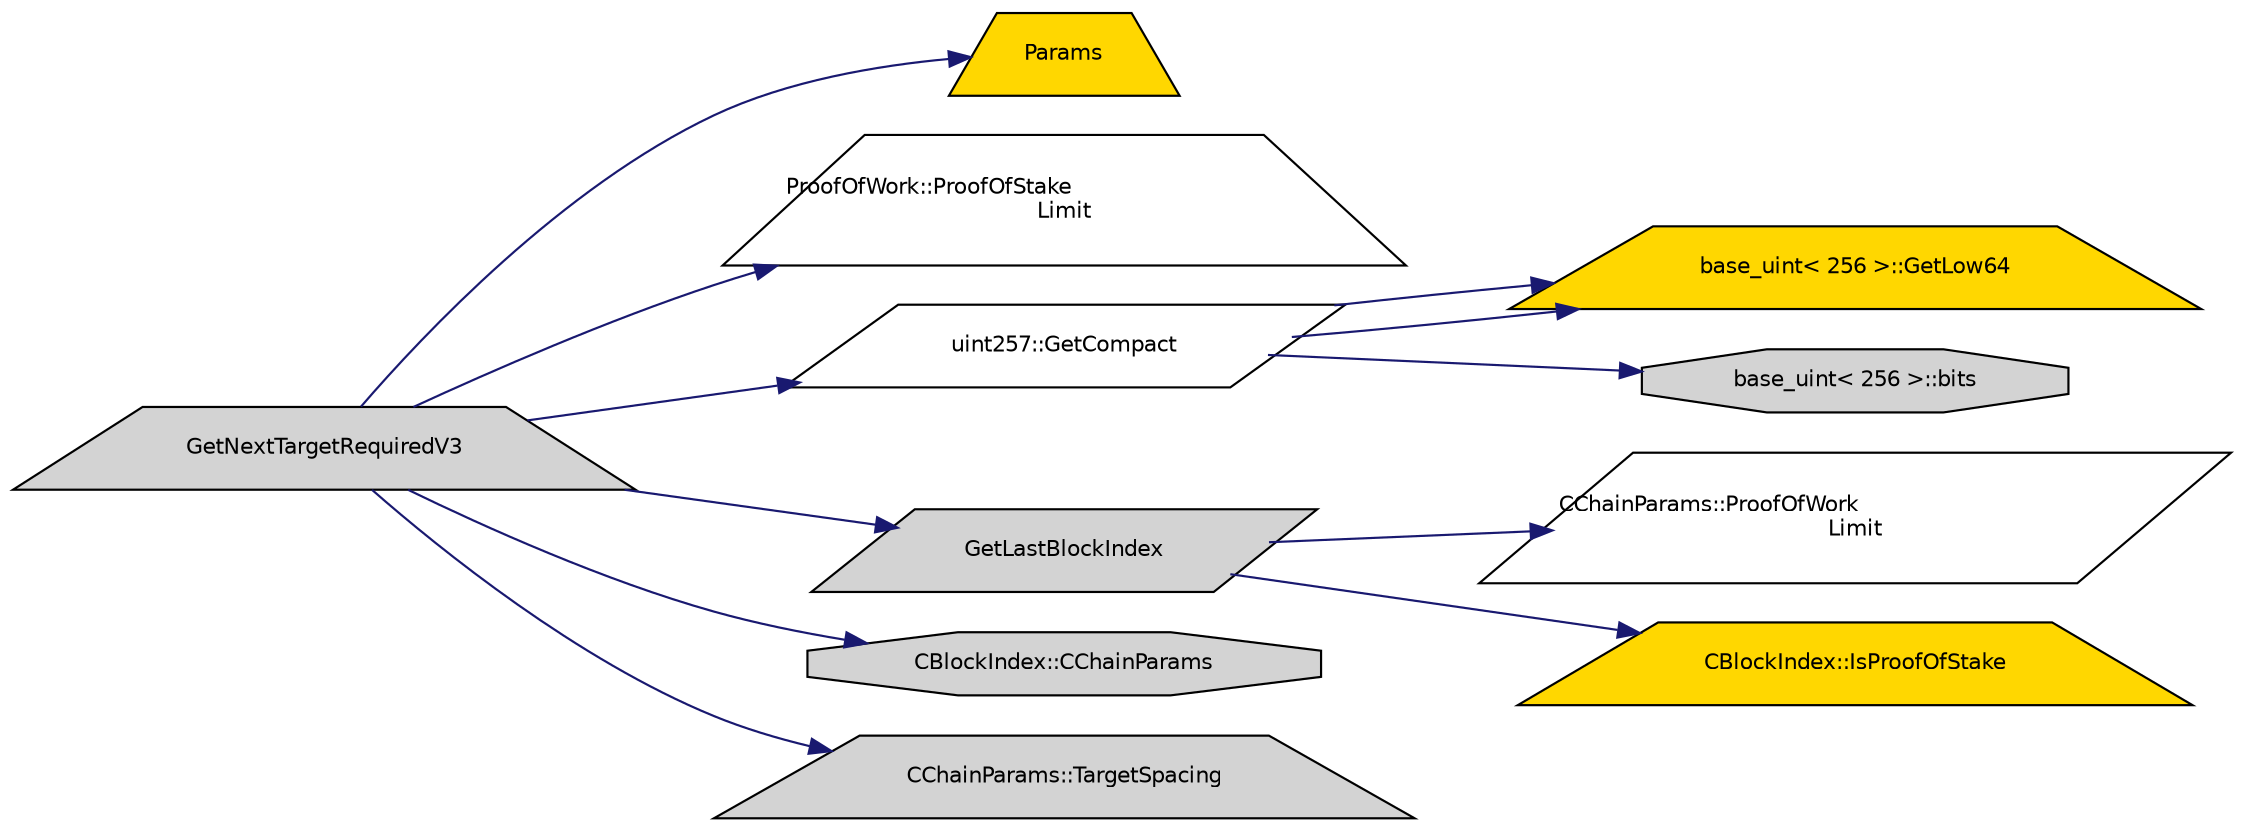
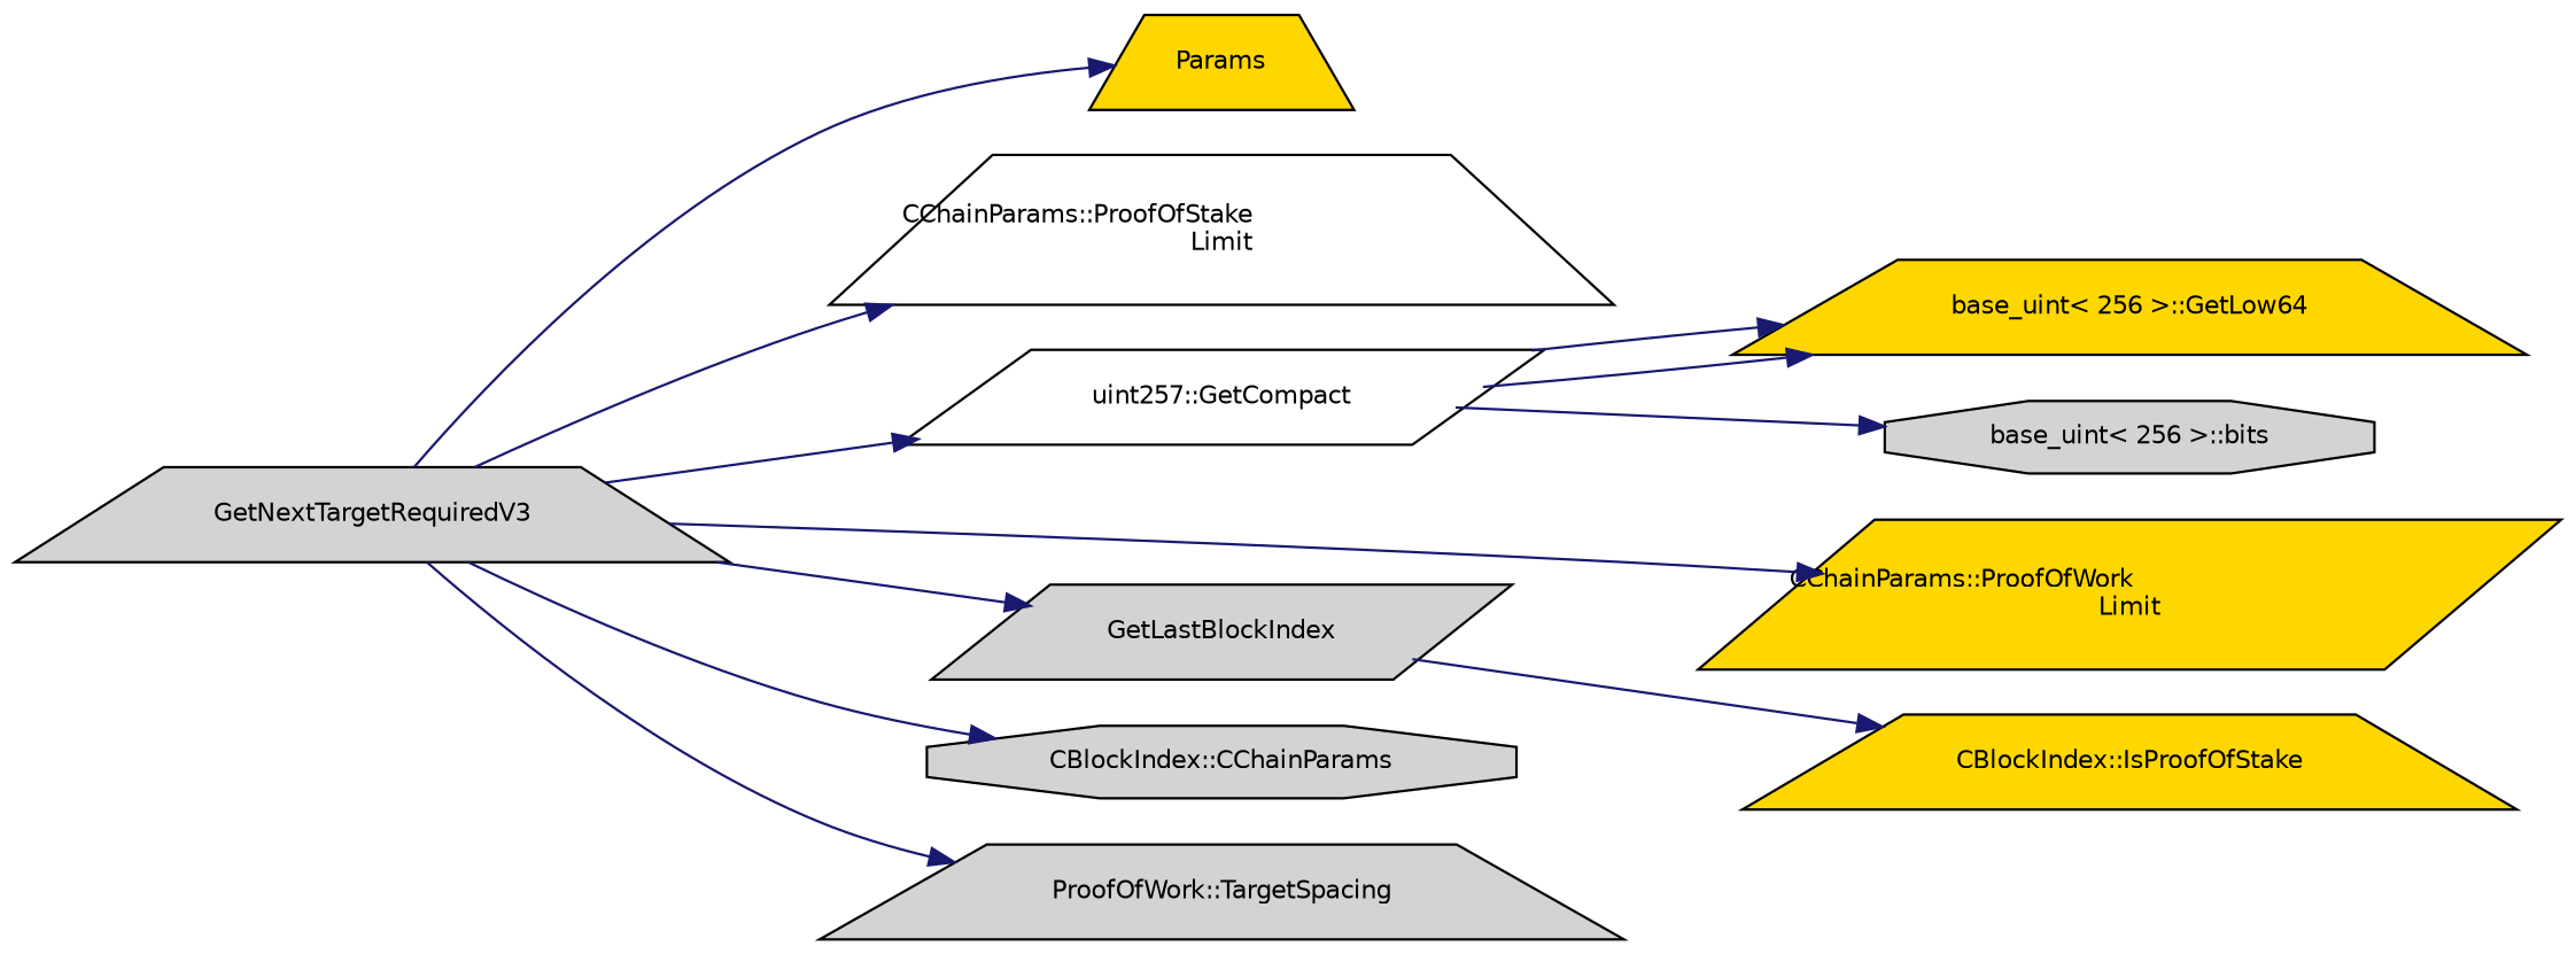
  digraph {
    rankdir=LR
    node [color=black fillcolor=lightgrey fontname=Helvetica fontsize=10 shape=trapezium style=filled]
    edge [color=midnightblue fontname=Helvetica fontsize=10 labelfontname=Helvetica labelfontsize=10 style=solid]
    n1 [fontcolor=black height=0.2 label=GetNextTargetRequiredV3 width=0.4]
    n2 [fillcolor=gold height=0.2 label=Params width=0.4]
-   n3 [fillcolor=white height=0.2 label="ProofOfWork::ProofOfStake\lLimit" width=0.4]
-   n4 [fillcolor=white height=0.2 label="CChainParams::ProofOfWork\lLimit" shape=parallelogram width=0.4]
+   n3 [fillcolor=white height=0.2 label="CChainParams::ProofOfStake\lLimit" width=0.4]
+   n4 [fillcolor=gold height=0.2 label="CChainParams::ProofOfWork\lLimit" shape=parallelogram width=0.4]
    n5 [fillcolor=white height=0.2 label="uint257::GetCompact" shape=parallelogram width=0.4]
    n6 [height=0.2 label=GetLastBlockIndex shape=parallelogram width=0.4]
    n7 [height=0.2 label="CBlockIndex::CChainParams" shape=octagon width=0.4]
-   n8 [height=0.2 label="CChainParams::TargetSpacing" width=0.4]
+   n8 [height=0.2 label="ProofOfWork::TargetSpacing" width=0.4]
    n9 [height=0.2 label="base_uint\< 256 \>::bits" shape=octagon width=0.4]
    n10 [fillcolor=gold height=0.2 label="base_uint\< 256 \>::GetLow64" width=0.4]
    n11 [fillcolor=gold height=0.2 label="CBlockIndex::IsProofOfStake" width=0.4]
    n1 -> n2
    n1 -> n3
-   n6 -> n4
+   n1 -> n4
    n1 -> n5
    n1 -> n6
    n1 -> n7
    n1 -> n8
    n5 -> n9
    n5 -> n10
    n5 -> n10
    n6 -> n11
  }
